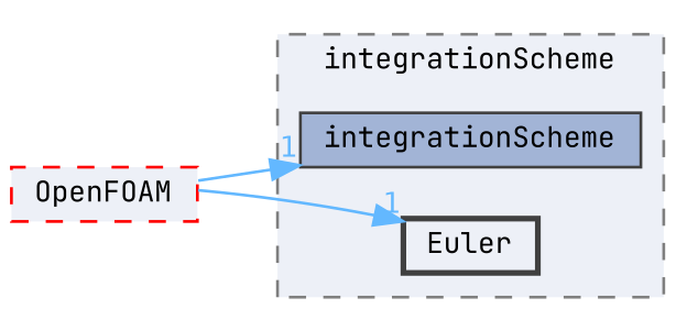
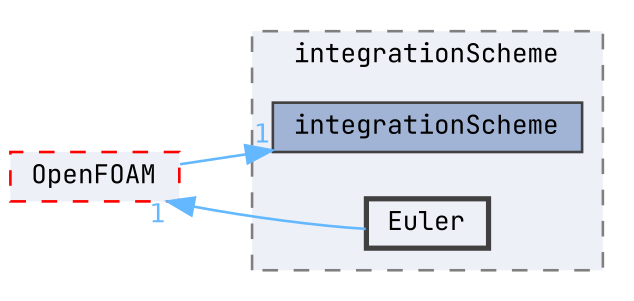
  digraph {
    compound=true
    fontname="JetBrains Mono"
    rankdir=LR
    node [color=grey25 fillcolor="#edf0f7" fontname="JetBrains Mono" fontsize=10 shape=box]
    edge [color=steelblue1 fontcolor=steelblue1 fontname="JetBrains Mono" fontsize=10 headlabel=1 labeldistance=1.5 labelfontname=Helvetica labelfontsize=10]
    n1 [fillcolor="#a2b4d6" height=0.2 label=integrationScheme style=filled width=0.4]
    n2 [height=0.2 label=Euler style="filled,bold" width=0.4]
    n3 [color=red height=0.2 label=OpenFOAM style="filled,dashed" width=0.4]
    subgraph cluster_1 {
      bgcolor="#edf0f7"
      fontsize=10
      label=integrationScheme
      pencolor=grey50
      style="filled,dashed"
      n1
      n2
    }
-   n3 -> n2
+   n2 -> n3
    n3 -> n1
  }
